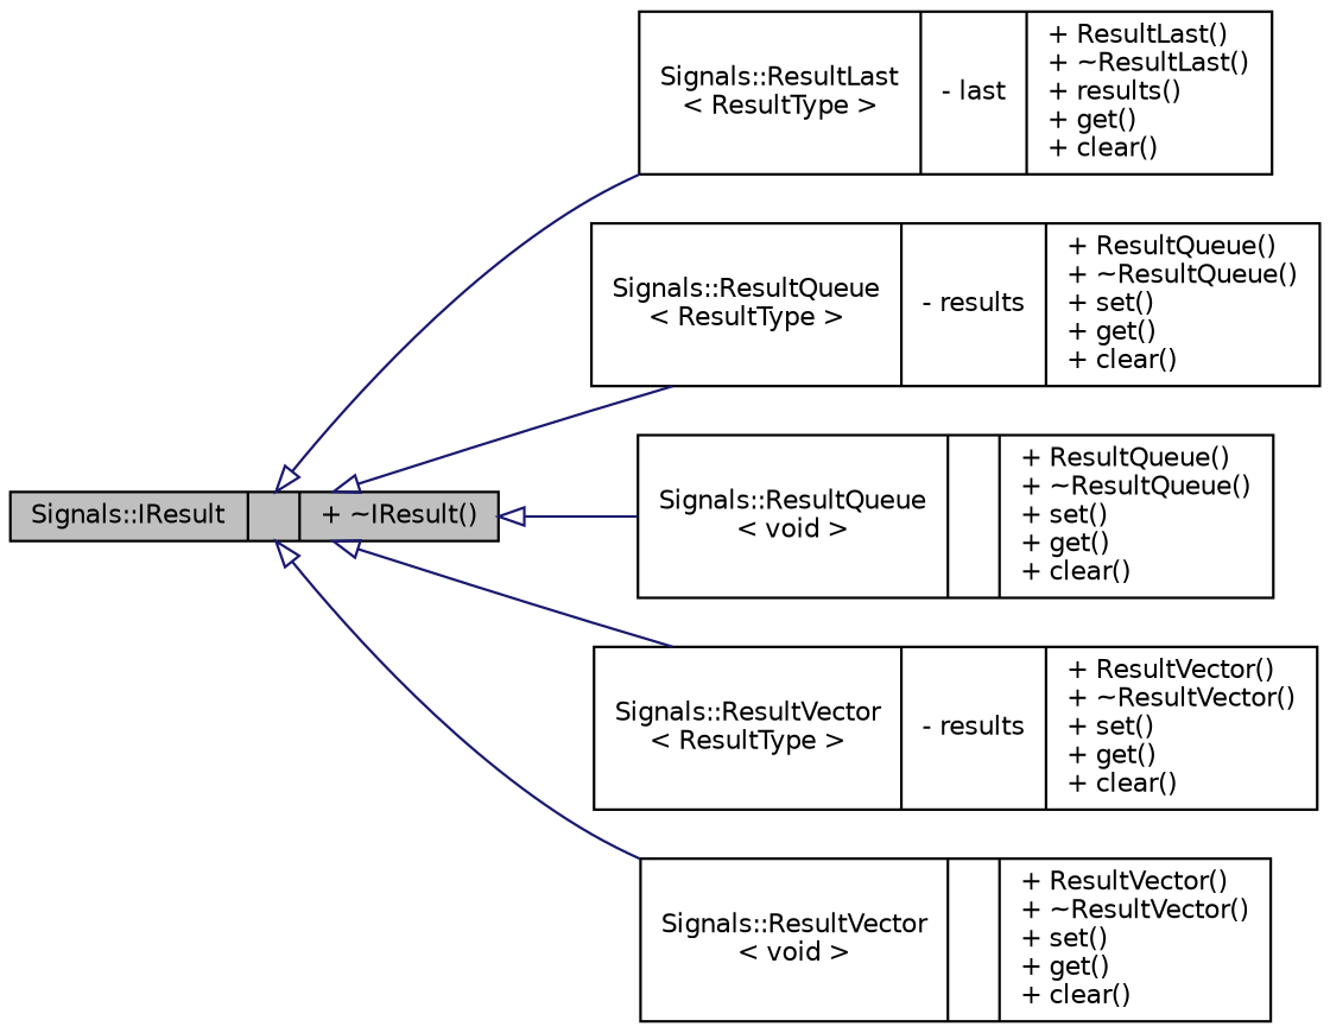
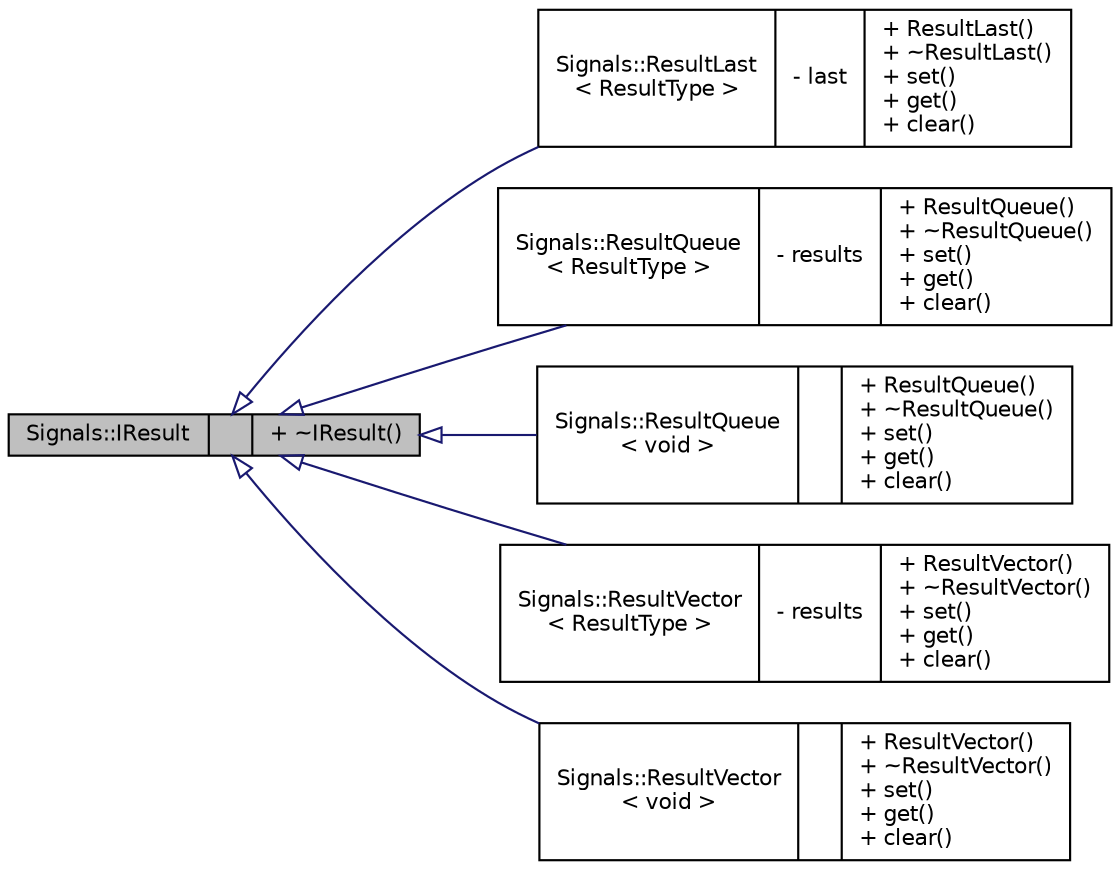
  digraph {
    rankdir=LR
    node [color=black fillcolor=white fontname=Helvetica fontsize=10 shape=record style=filled]
    edge [arrowtail=onormal color=midnightblue dir=back fontname=Helvetica fontsize=10 labelfontname=Helvetica labelfontsize=10 style=solid]
    n1 [fillcolor=grey75 fontcolor=black height=0.2 label="{Signals::IResult\n||+ ~IResult()\l}" width=0.4]
-   n2 [height=0.2 label="{Signals::ResultLast\l\< ResultType \>\n|- last\l|+ ResultLast()\l+ ~ResultLast()\l+ results()\l+ get()\l+ clear()\l}" width=0.4]
+   n2 [height=0.2 label="{Signals::ResultLast\l\< ResultType \>\n|- last\l|+ ResultLast()\l+ ~ResultLast()\l+ set()\l+ get()\l+ clear()\l}" width=0.4]
    n3 [height=0.2 label="{Signals::ResultQueue\l\< ResultType \>\n|- results\l|+ ResultQueue()\l+ ~ResultQueue()\l+ set()\l+ get()\l+ clear()\l}" width=0.4]
    n4 [height=0.2 label="{Signals::ResultQueue\l\< void \>\n||+ ResultQueue()\l+ ~ResultQueue()\l+ set()\l+ get()\l+ clear()\l}" width=0.4]
    n5 [height=0.2 label="{Signals::ResultVector\l\< ResultType \>\n|- results\l|+ ResultVector()\l+ ~ResultVector()\l+ set()\l+ get()\l+ clear()\l}" width=0.4]
    n6 [height=0.2 label="{Signals::ResultVector\l\< void \>\n||+ ResultVector()\l+ ~ResultVector()\l+ set()\l+ get()\l+ clear()\l}" width=0.4]
    n1 -> n2
    n1 -> n3
    n1 -> n4
    n1 -> n5
    n1 -> n6
  }
